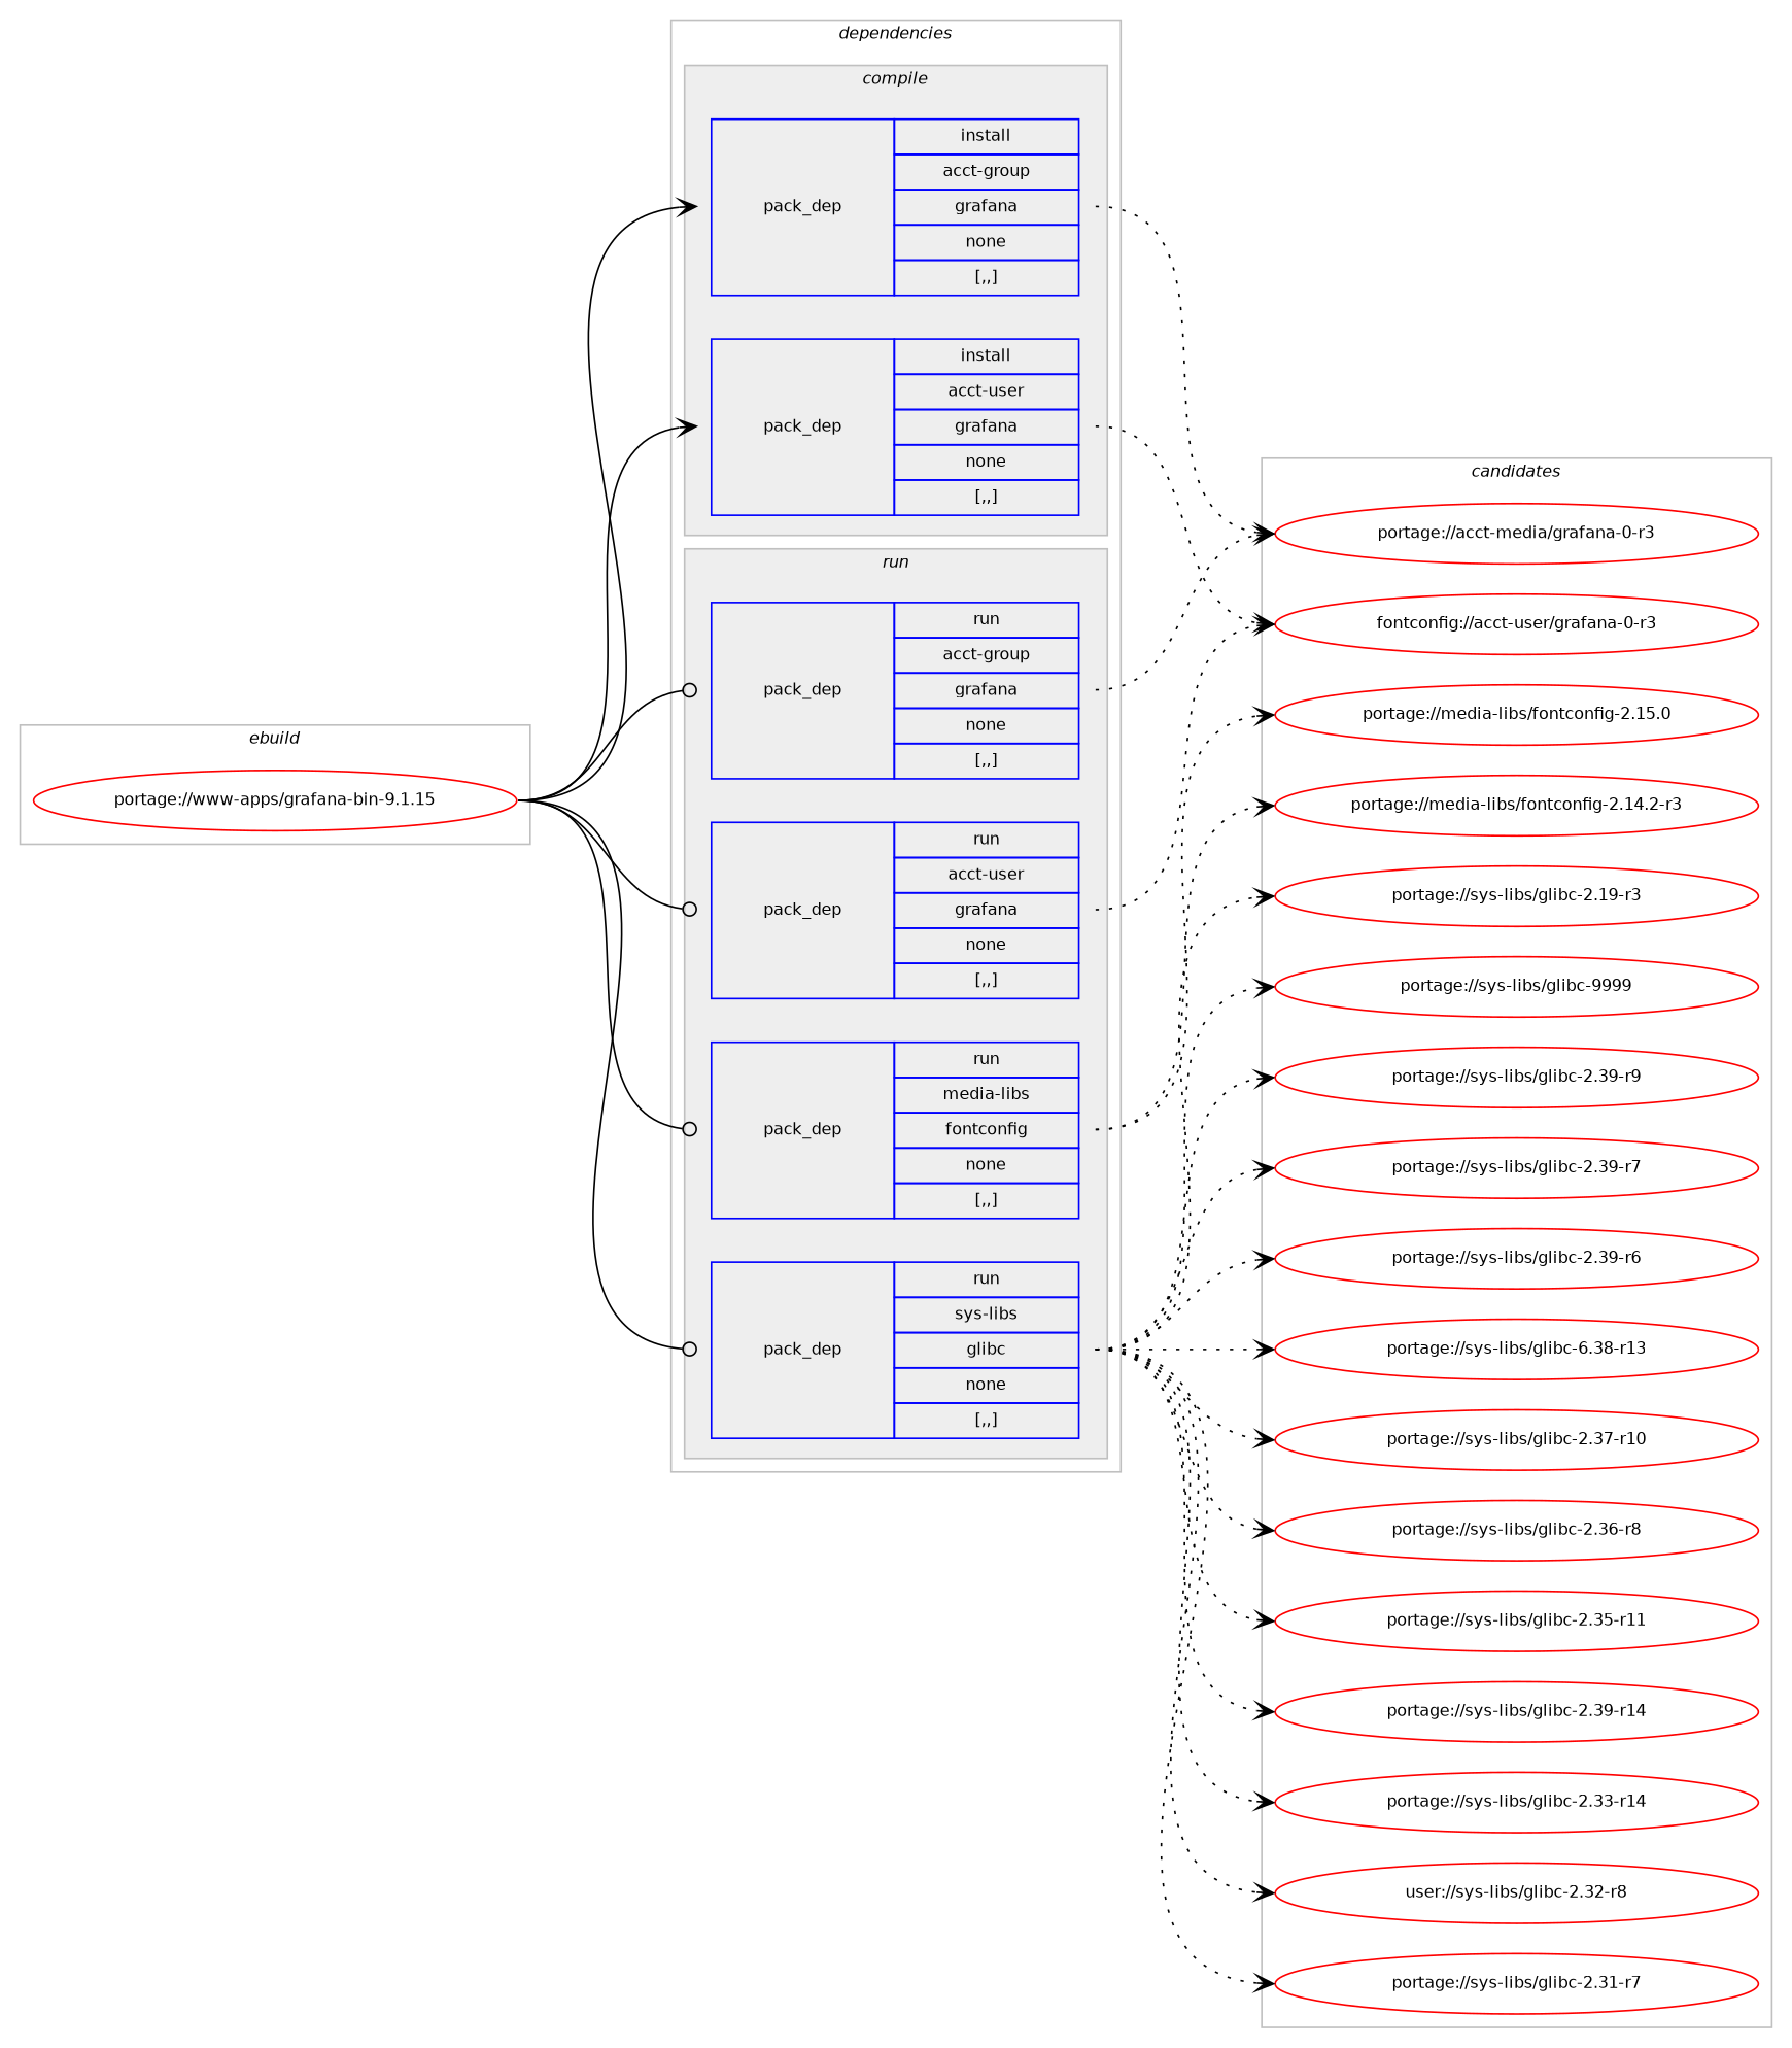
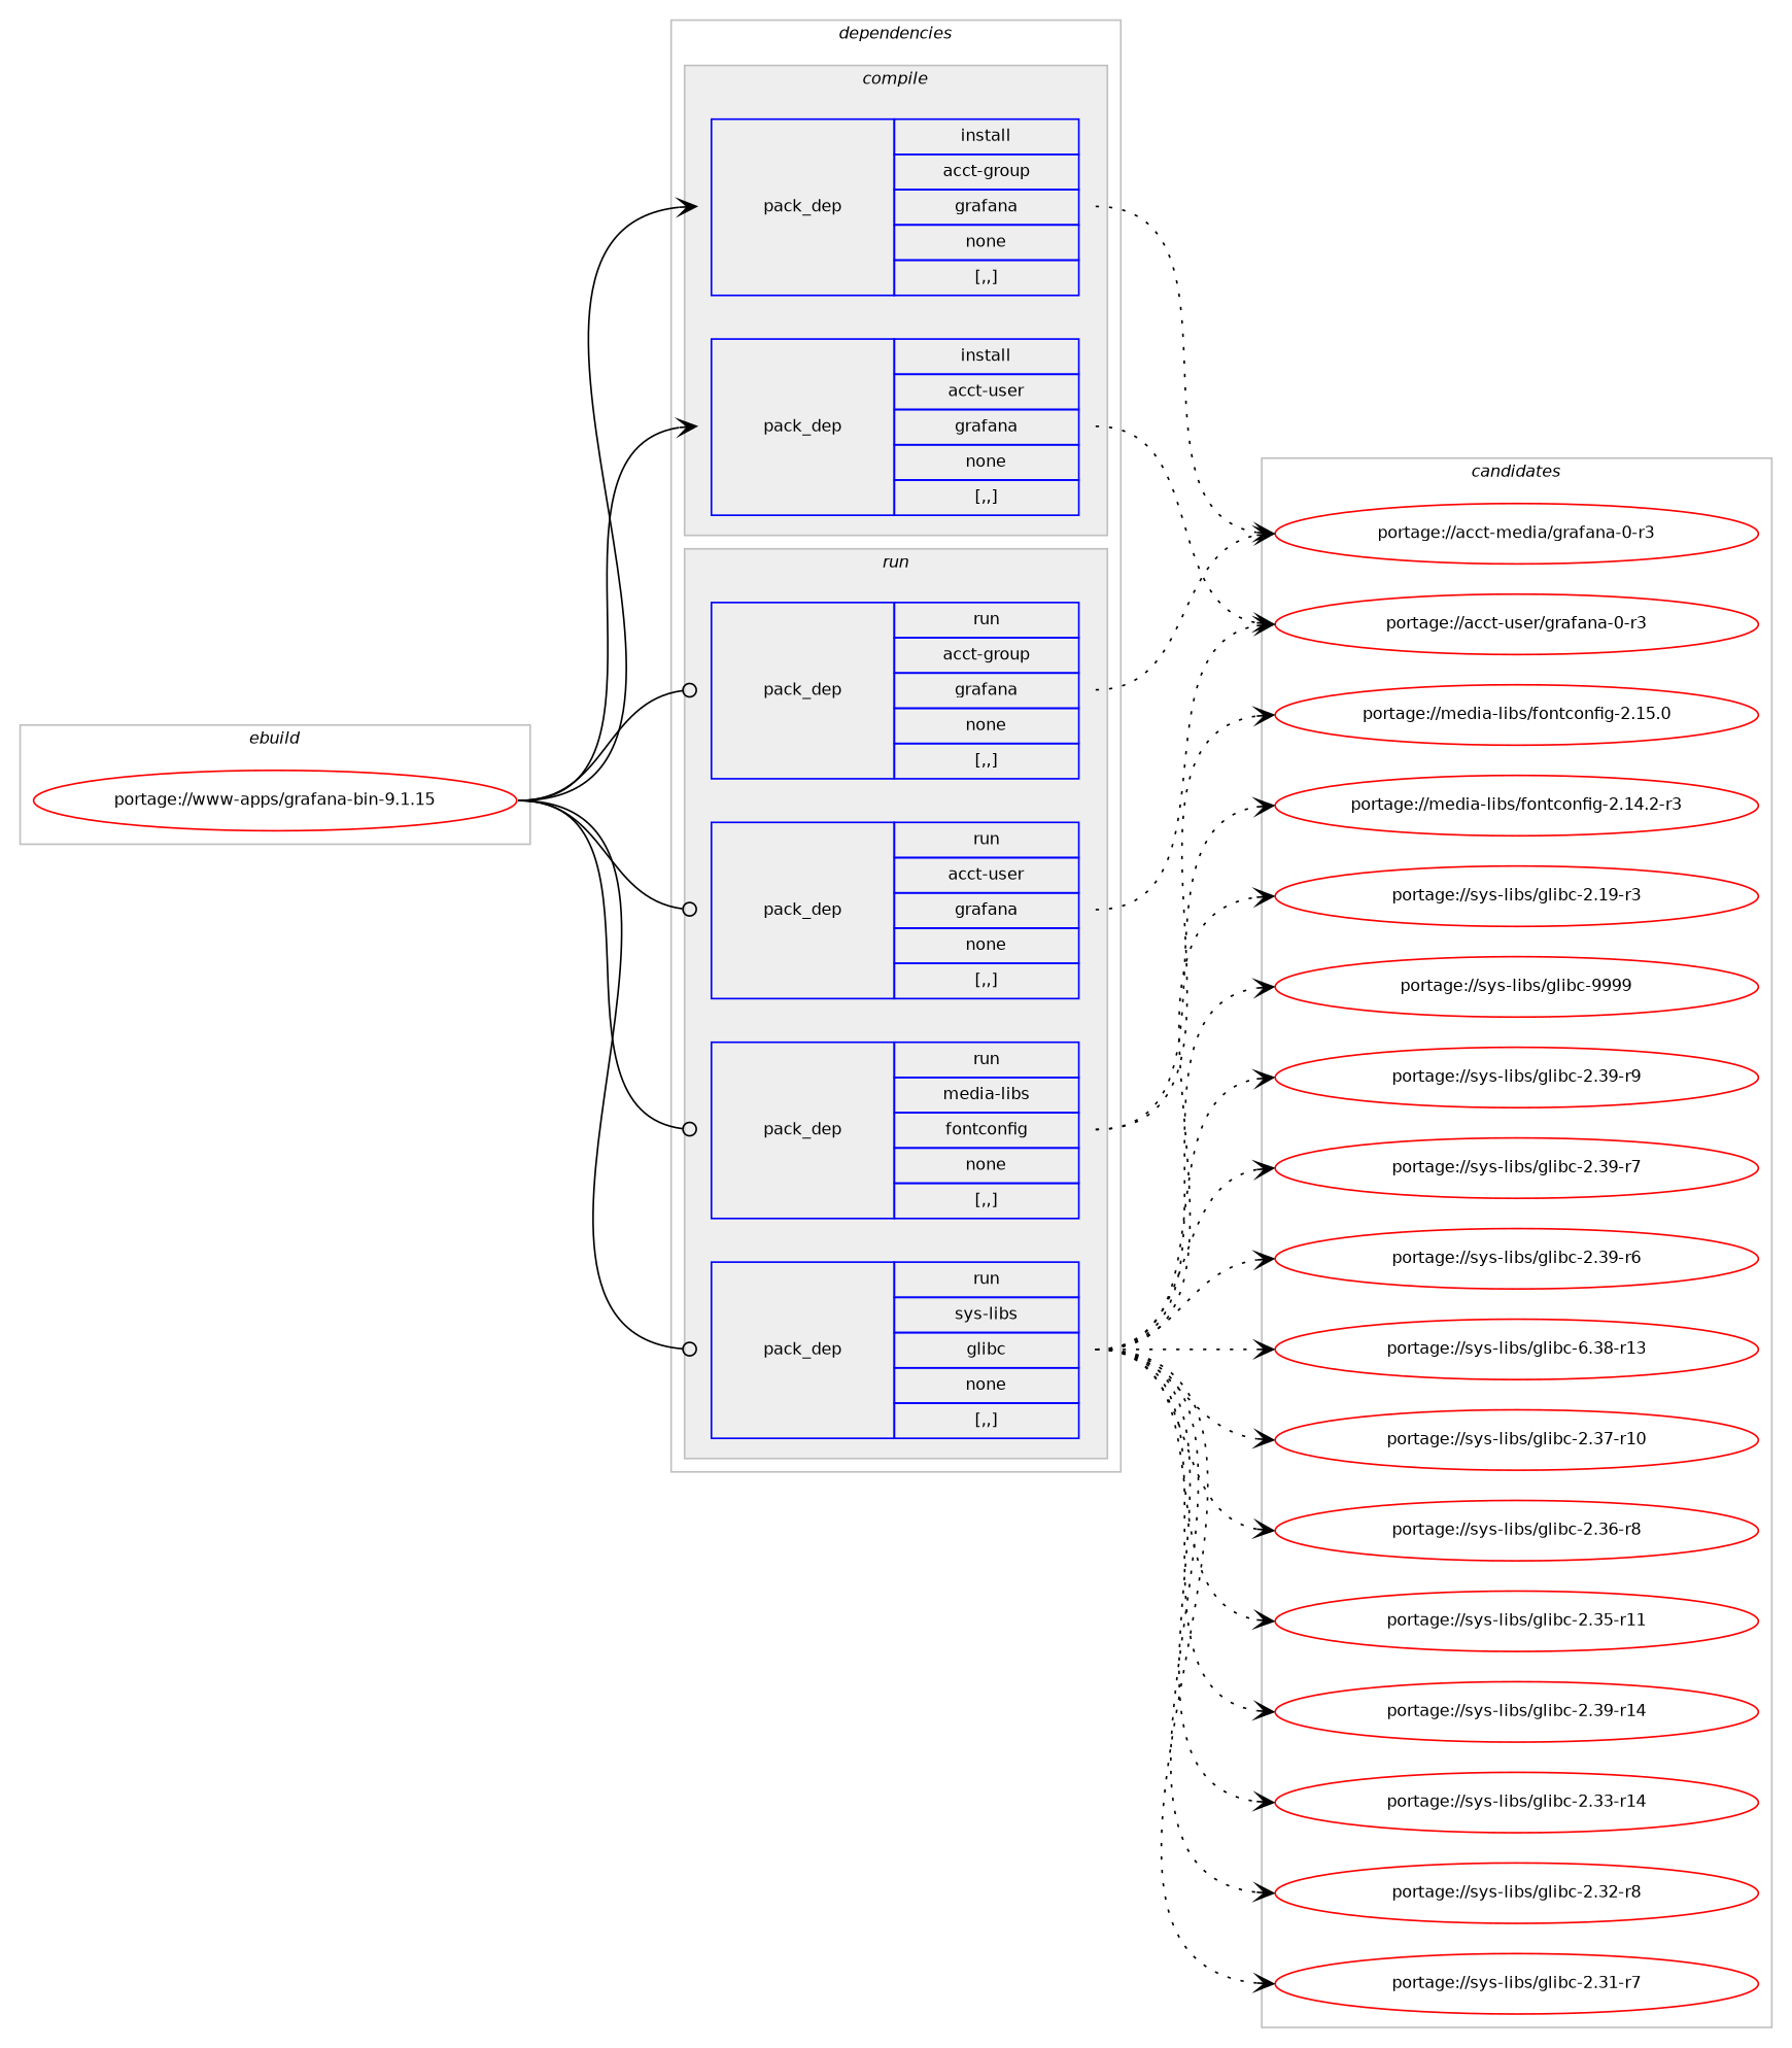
  digraph {
    compound=true
    concentrate=true
    fontname=Helvetica
    fontsize=10
    newrank=true
    rankdir=LR
    ranksep=1.5
    node [color=red fontname=Helvetica fontsize=10]
    edge [arrowhead=vee headport=w style=dotted tailport=e weight=100]
    n1 [label="portage://www-apps/grafana-bin-9.1.15" width=4]
    n2 [color=blue label=<<TABLE BORDER="0" CELLBORDER="1" CELLSPACING="0" CELLPADDING="4" WIDTH="220"><TR><TD ROWSPAN="6" CELLPADDING="30">pack_dep</TD></TR><TR><TD WIDTH="110">install</TD></TR><TR><TD>acct-group</TD></TR><TR><TD>grafana</TD></TR><TR><TD>none</TD></TR><TR><TD>[,,]</TD></TR></TABLE>> shape=none]
    n3 [color=blue label=<<TABLE BORDER="0" CELLBORDER="1" CELLSPACING="0" CELLPADDING="4" WIDTH="220"><TR><TD ROWSPAN="6" CELLPADDING="30">pack_dep</TD></TR><TR><TD WIDTH="110">install</TD></TR><TR><TD>acct-user</TD></TR><TR><TD>grafana</TD></TR><TR><TD>none</TD></TR><TR><TD>[,,]</TD></TR></TABLE>> shape=none]
    n4 [color=blue label=<<TABLE BORDER="0" CELLBORDER="1" CELLSPACING="0" CELLPADDING="4" WIDTH="220"><TR><TD ROWSPAN="6" CELLPADDING="30">pack_dep</TD></TR><TR><TD WIDTH="110">run</TD></TR><TR><TD>acct-group</TD></TR><TR><TD>grafana</TD></TR><TR><TD>none</TD></TR><TR><TD>[,,]</TD></TR></TABLE>> shape=none]
    n5 [color=blue label=<<TABLE BORDER="0" CELLBORDER="1" CELLSPACING="0" CELLPADDING="4" WIDTH="220"><TR><TD ROWSPAN="6" CELLPADDING="30">pack_dep</TD></TR><TR><TD WIDTH="110">run</TD></TR><TR><TD>acct-user</TD></TR><TR><TD>grafana</TD></TR><TR><TD>none</TD></TR><TR><TD>[,,]</TD></TR></TABLE>> shape=none]
    n6 [color=blue label=<<TABLE BORDER="0" CELLBORDER="1" CELLSPACING="0" CELLPADDING="4" WIDTH="220"><TR><TD ROWSPAN="6" CELLPADDING="30">pack_dep</TD></TR><TR><TD WIDTH="110">run</TD></TR><TR><TD>media-libs</TD></TR><TR><TD>fontconfig</TD></TR><TR><TD>none</TD></TR><TR><TD>[,,]</TD></TR></TABLE>> shape=none]
    n7 [color=blue label=<<TABLE BORDER="0" CELLBORDER="1" CELLSPACING="0" CELLPADDING="4" WIDTH="220"><TR><TD ROWSPAN="6" CELLPADDING="30">pack_dep</TD></TR><TR><TD WIDTH="110">run</TD></TR><TR><TD>sys-libs</TD></TR><TR><TD>glibc</TD></TR><TR><TD>none</TD></TR><TR><TD>[,,]</TD></TR></TABLE>> shape=none]
    n8 [label="portage://acct-media/grafana-0-r3" width=4]
-   n9 [label="fontconfig://acct-user/grafana-0-r3" width=4]
+   n9 [label="portage://acct-user/grafana-0-r3" width=4]
    n10 [label="portage://media-libs/fontconfig-2.15.0" width=4]
    n11 [label="portage://media-libs/fontconfig-2.14.2-r3" width=4]
    n12 [label="portage://sys-libs/glibc-9999" width=4]
    n13 [label="portage://sys-libs/glibc-2.39-r9" width=4]
    n14 [label="portage://sys-libs/glibc-2.39-r7" width=4]
    n15 [label="portage://sys-libs/glibc-2.39-r6" width=4]
    n16 [label="portage://sys-libs/glibc-6.38-r13" width=4]
    n17 [label="portage://sys-libs/glibc-2.37-r10" width=4]
    n18 [label="portage://sys-libs/glibc-2.36-r8" width=4]
    n19 [label="portage://sys-libs/glibc-2.35-r11" width=4]
    n20 [label="portage://sys-libs/glibc-2.39-r14" width=4]
    n21 [label="portage://sys-libs/glibc-2.33-r14" width=4]
-   n22 [label="user://sys-libs/glibc-2.32-r8" width=4]
+   n22 [label="portage://sys-libs/glibc-2.32-r8" width=4]
    n23 [label="portage://sys-libs/glibc-2.31-r7" width=4]
    n24 [label="portage://sys-libs/glibc-2.19-r3" width=4]
    subgraph cluster_1 {
      color=gray
      label=<<i>ebuild</i>>
      rank=same
      n1
    }
    subgraph cluster_2 {
      color=gray
      label=<<i>dependencies</i>>
      subgraph cluster_3 {
        color=gray
        fillcolor="#eeeeee"
        label=<<i>compile</i>>
        style=filled
        subgraph sub_4 {
          color=gray
          fillcolor="#eeeeee"
          label=<<i>compile</i>>
          style=filled
          n2
        }
        subgraph sub_5 {
          color=gray
          fillcolor="#eeeeee"
          label=<<i>compile</i>>
          style=filled
          n3
        }
      }
      subgraph cluster_6 {
        color=gray
        fillcolor="#eeeeee"
        label=<<i>compile and run</i>>
        style=filled
      }
      subgraph cluster_7 {
        color=gray
        fillcolor="#eeeeee"
        label=<<i>run</i>>
        style=filled
        subgraph sub_8 {
          color=gray
          fillcolor="#eeeeee"
          label=<<i>run</i>>
          style=filled
          n4
        }
        subgraph sub_9 {
          color=gray
          fillcolor="#eeeeee"
          label=<<i>run</i>>
          style=filled
          n5
        }
        subgraph sub_10 {
          color=gray
          fillcolor="#eeeeee"
          label=<<i>run</i>>
          style=filled
          n6
        }
        subgraph sub_11 {
          color=gray
          fillcolor="#eeeeee"
          label=<<i>run</i>>
          style=filled
          n7
        }
      }
    }
    subgraph cluster_12 {
      color=gray
      label=<<i>candidates</i>>
      rank=same
      subgraph sub_13 {
        color=black
        label=<<i>candidates</i>>
        nodesep=1
        rank=same
        n8
      }
      subgraph sub_14 {
        color=black
        label=<<i>candidates</i>>
        nodesep=1
        rank=same
        n9
      }
      subgraph sub_15 {
        color=black
        label=<<i>candidates</i>>
        nodesep=1
        rank=same
        n8
      }
      subgraph sub_16 {
        color=black
        label=<<i>candidates</i>>
        nodesep=1
        rank=same
        n9
      }
      subgraph sub_17 {
        color=black
        label=<<i>candidates</i>>
        nodesep=1
        rank=same
        n10
        n11
      }
      subgraph sub_18 {
        color=black
        label=<<i>candidates</i>>
        nodesep=1
        rank=same
        n12
        n13
        n14
        n15
        n16
        n17
        n18
        n19
        n20
        n21
        n22
        n23
        n24
      }
    }
    n1 -> n2 [style=solid weight=20]
    n1 -> n3 [style=solid weight=20]
    n1 -> n4 [arrowhead=odot style=solid weight=20]
    n1 -> n5 [arrowhead=odot style=solid weight=20]
    n1 -> n6 [arrowhead=odot style=solid weight=20]
    n1 -> n7 [arrowhead=odot style=solid weight=20]
    n2 -> n8
    n3 -> n9
    n4 -> n8
    n5 -> n9
    n6 -> n10
    n6 -> n11
    n7 -> n12
    n7 -> n13
    n7 -> n14
    n7 -> n15
    n7 -> n16
    n7 -> n17
    n7 -> n18
    n7 -> n19
    n7 -> n20
    n7 -> n21
    n7 -> n22
    n7 -> n23
    n7 -> n24
  }
